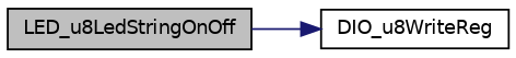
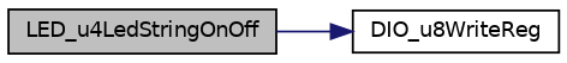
  digraph {
    rankdir=LR
    node [color=black fontname=Helvetica fontsize=10 shape=record style=filled]
-   n1 [fillcolor=grey75 fontcolor=black height=0.2 label=LED_u8LedStringOnOff width=0.4]
+   n1 [fillcolor=grey75 fontcolor=black height=0.2 label=LED_u4LedStringOnOff width=0.4]
    n2 [fillcolor=white height=0.2 label=DIO_u8WriteReg width=0.4]
    n1 -> n2 [color=midnightblue fontname=Helvetica fontsize=10 labelfontname=Helvetica labelfontsize=10 style=solid]
  }
